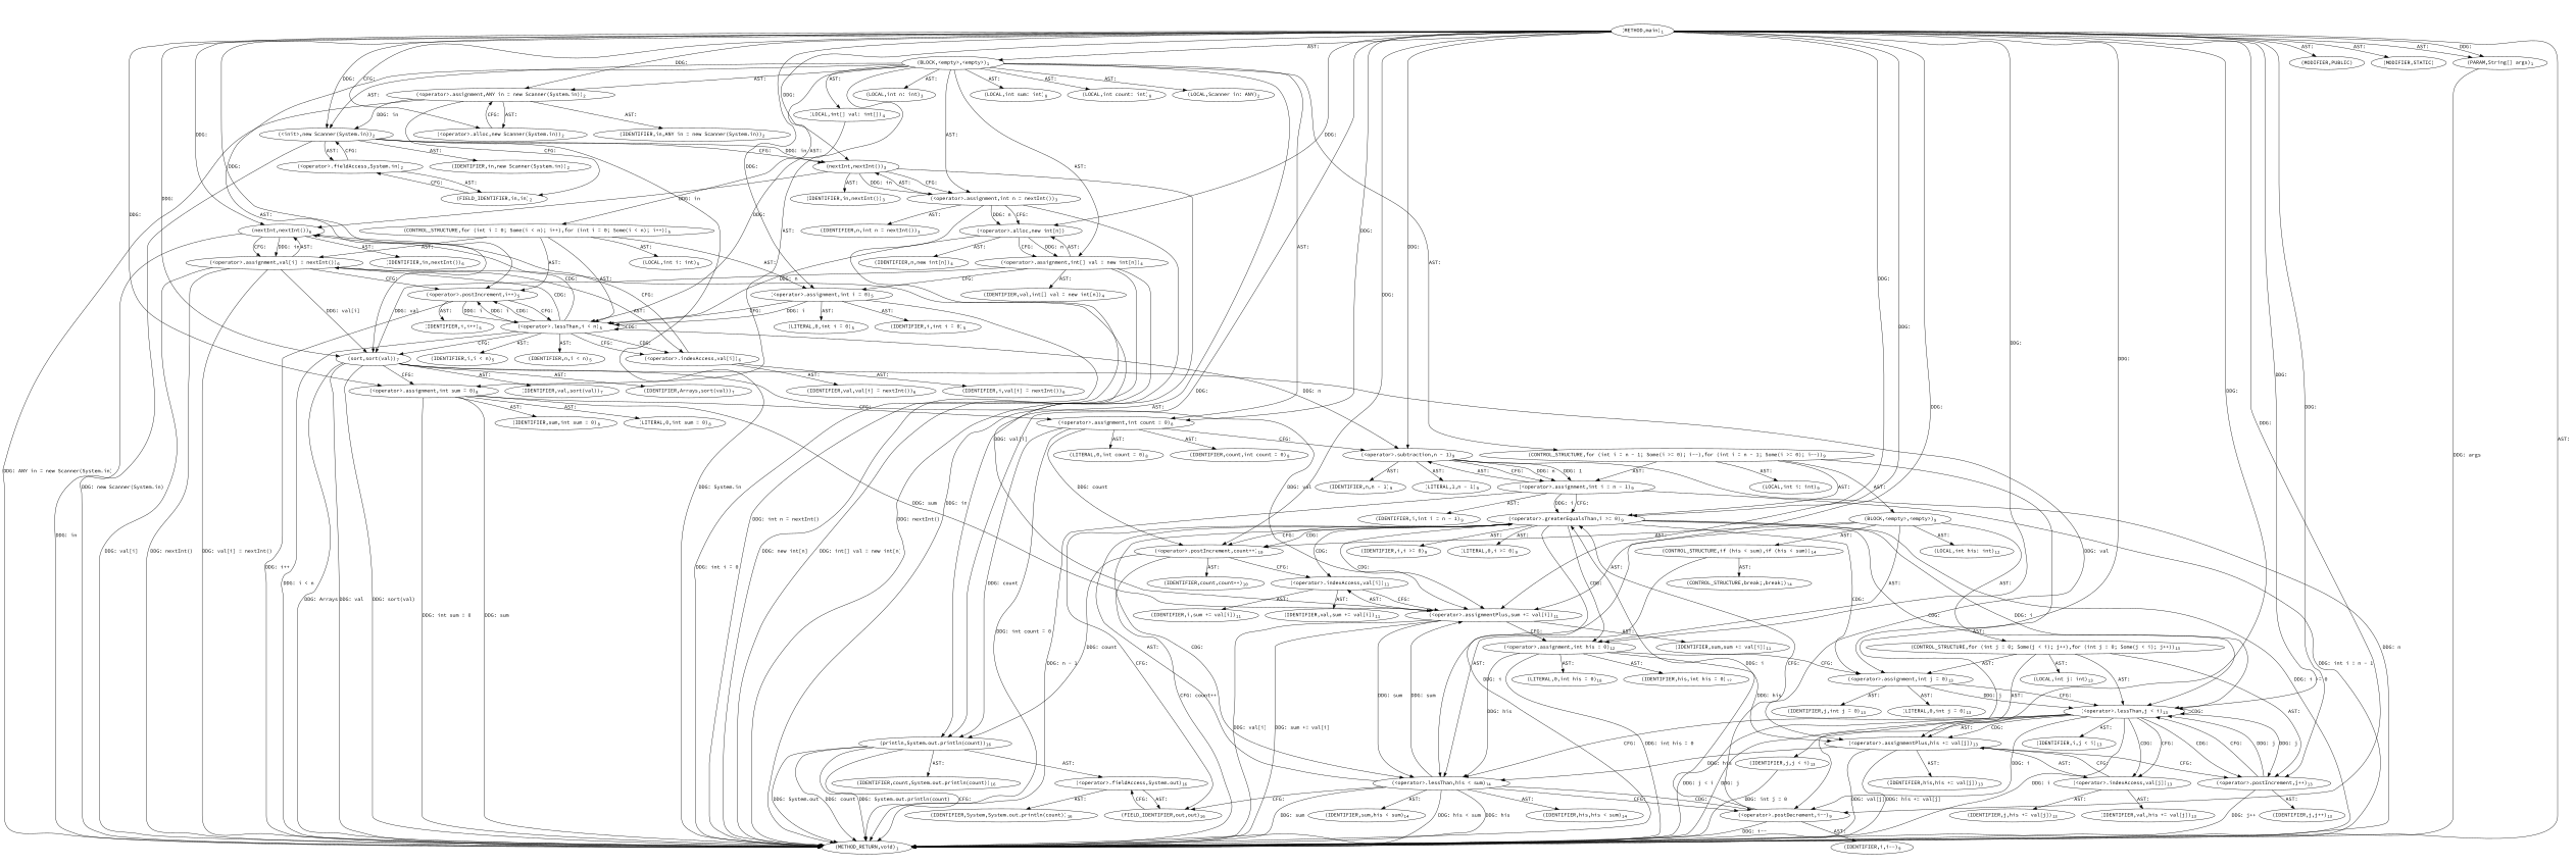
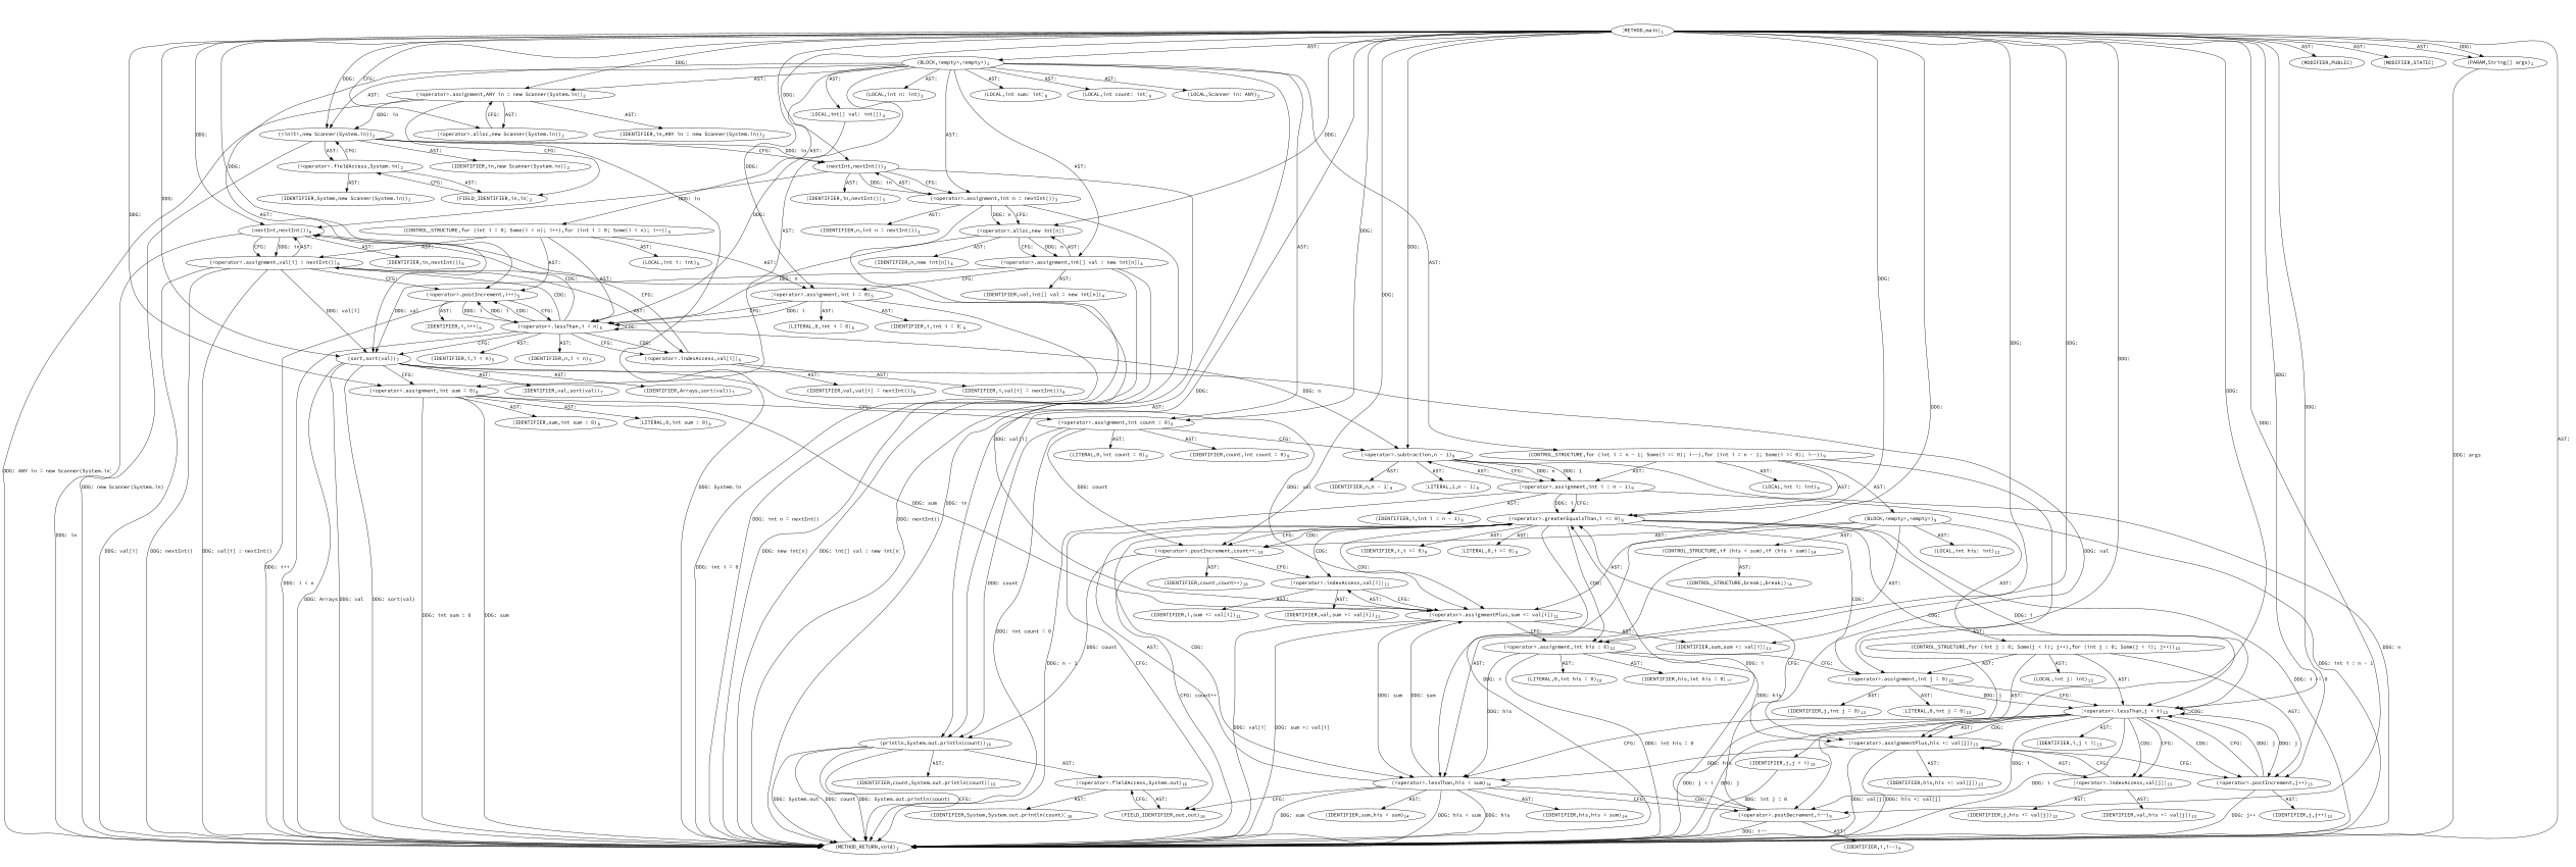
  digraph {
    fontname="Source Code Pro"
    node [fontname="Source Code Pro"]
    edge [fontname="Source Code Pro"]
    n1 [label=<(METHOD,main)<SUB>1</SUB>>]
    n2 [label=<(PARAM,String[] args)<SUB>1</SUB>>]
    n3 [label=<(BLOCK,&lt;empty&gt;,&lt;empty&gt;)<SUB>1</SUB>>]
    n4 [label=<(&lt;operator&gt;.assignment,ANY in = new Scanner(System.in))<SUB>2</SUB>>]
    n5 [label=<(&lt;operator&gt;.alloc,new Scanner(System.in))<SUB>2</SUB>>]
    n6 [label=<(&lt;init&gt;,new Scanner(System.in))<SUB>2</SUB>>]
    n7 [label=<(nextInt,nextInt())<SUB>3</SUB>>]
    n8 [label=<(&lt;operator&gt;.alloc,new int[n])>]
    n9 [label=<(&lt;operator&gt;.assignment,int i = 0)<SUB>5</SUB>>]
    n10 [label=<(&lt;operator&gt;.postIncrement,i++)<SUB>5</SUB>>]
    n11 [label=<(nextInt,nextInt())<SUB>6</SUB>>]
    n12 [label=<(sort,sort(val))<SUB>7</SUB>>]
    n13 [label=<(&lt;operator&gt;.assignment,int sum = 0)<SUB>8</SUB>>]
    n14 [label=<(&lt;operator&gt;.assignment,int count = 0)<SUB>8</SUB>>]
    n15 [label=<(&lt;operator&gt;.subtraction,n - 1)<SUB>9</SUB>>]
    n16 [label=<(&lt;operator&gt;.greaterEqualsThan,i &gt;= 0)<SUB>9</SUB>>]
    n17 [label=<(&lt;operator&gt;.postDecrement,i--)<SUB>9</SUB>>]
    n18 [label=<(&lt;operator&gt;.postIncrement,count++)<SUB>10</SUB>>]
    n19 [label=<(&lt;operator&gt;.assignmentPlus,sum += val[i])<SUB>11</SUB>>]
    n20 [label=<(&lt;operator&gt;.assignment,int his = 0)<SUB>12</SUB>>]
    n21 [label=<(&lt;operator&gt;.assignment,int j = 0)<SUB>13</SUB>>]
    n22 [label=<(&lt;operator&gt;.lessThan,j &lt; i)<SUB>13</SUB>>]
    n23 [label=<(&lt;operator&gt;.postIncrement,j++)<SUB>13</SUB>>]
    n24 [label=<(&lt;operator&gt;.assignmentPlus,his += val[j])<SUB>13</SUB>>]
    n25 [label=<(&lt;operator&gt;.lessThan,his &lt; sum)<SUB>14</SUB>>]
    n26 [label=<(println,System.out.println(count))<SUB>16</SUB>>]
    n27 [label=<(MODIFIER,PUBLIC)>]
    n28 [label=<(MODIFIER,STATIC)>]
    n29 [label=<(METHOD_RETURN,void)<SUB>1</SUB>>]
    n30 [label=<(LOCAL,Scanner in: ANY)<SUB>2</SUB>>]
    n31 [label=<(LOCAL,int n: int)<SUB>3</SUB>>]
    n32 [label=<(&lt;operator&gt;.assignment,int n = nextInt())<SUB>3</SUB>>]
    n33 [label=<(LOCAL,int[] val: int[])<SUB>4</SUB>>]
    n34 [label=<(&lt;operator&gt;.assignment,int[] val = new int[n])<SUB>4</SUB>>]
    n35 [label=<(CONTROL_STRUCTURE,for (int i = 0; Some(i &lt; n); i++),for (int i = 0; Some(i &lt; n); i++))<SUB>5</SUB>>]
    n36 [label=<(LOCAL,int sum: int)<SUB>8</SUB>>]
    n37 [label=<(LOCAL,int count: int)<SUB>8</SUB>>]
    n38 [label=<(CONTROL_STRUCTURE,for (int i = n - 1; Some(i &gt;= 0); i--),for (int i = n - 1; Some(i &gt;= 0); i--))<SUB>9</SUB>>]
    n39 [label=<(IDENTIFIER,in,ANY in = new Scanner(System.in))<SUB>2</SUB>>]
    n40 [label=<(FIELD_IDENTIFIER,in,in)<SUB>2</SUB>>]
    n41 [label=<(IDENTIFIER,in,new Scanner(System.in))<SUB>2</SUB>>]
    n42 [label=<(&lt;operator&gt;.fieldAccess,System.in)<SUB>2</SUB>>]
    n43 [label=<(IDENTIFIER,in,nextInt())<SUB>3</SUB>>]
    n44 [label=<(&lt;operator&gt;.lessThan,i &lt; n)<SUB>5</SUB>>]
    n45 [label=<(IDENTIFIER,n,new int[n])<SUB>4</SUB>>]
    n46 [label=<(IDENTIFIER,i,int i = 0)<SUB>5</SUB>>]
    n47 [label=<(LITERAL,0,int i = 0)<SUB>5</SUB>>]
    n48 [label=<(&lt;operator&gt;.assignment,val[i] = nextInt())<SUB>6</SUB>>]
    n49 [label=<(IDENTIFIER,i,i &lt; n)<SUB>5</SUB>>]
    n50 [label=<(IDENTIFIER,n,i &lt; n)<SUB>5</SUB>>]
    n51 [label=<(&lt;operator&gt;.indexAccess,val[i])<SUB>6</SUB>>]
    n52 [label=<(IDENTIFIER,i,i++)<SUB>5</SUB>>]
    n53 [label=<(IDENTIFIER,in,nextInt())<SUB>6</SUB>>]
    n54 [label=<(IDENTIFIER,Arrays,sort(val))<SUB>7</SUB>>]
    n55 [label=<(IDENTIFIER,val,sort(val))<SUB>7</SUB>>]
    n56 [label=<(IDENTIFIER,sum,int sum = 0)<SUB>8</SUB>>]
    n57 [label=<(LITERAL,0,int sum = 0)<SUB>8</SUB>>]
    n58 [label=<(IDENTIFIER,count,int count = 0)<SUB>8</SUB>>]
    n59 [label=<(LITERAL,0,int count = 0)<SUB>8</SUB>>]
    n60 [label=<(&lt;operator&gt;.assignment,int i = n - 1)<SUB>9</SUB>>]
    n61 [label=<(IDENTIFIER,n,n - 1)<SUB>9</SUB>>]
    n62 [label=<(LITERAL,1,n - 1)<SUB>9</SUB>>]
    n63 [label=<(IDENTIFIER,i,i &gt;= 0)<SUB>9</SUB>>]
    n64 [label=<(LITERAL,0,i &gt;= 0)<SUB>9</SUB>>]
    n65 [label=<(&lt;operator&gt;.indexAccess,val[i])<SUB>11</SUB>>]
    n66 [label=<(FIELD_IDENTIFIER,out,out)<SUB>16</SUB>>]
    n67 [label=<(IDENTIFIER,i,i--)<SUB>9</SUB>>]
    n68 [label=<(IDENTIFIER,count,count++)<SUB>10</SUB>>]
    n69 [label=<(IDENTIFIER,sum,sum += val[i])<SUB>11</SUB>>]
    n70 [label=<(IDENTIFIER,his,int his = 0)<SUB>12</SUB>>]
    n71 [label=<(LITERAL,0,int his = 0)<SUB>18</SUB>>]
    n72 [label=<(IDENTIFIER,j,int j = 0)<SUB>13</SUB>>]
    n73 [label=<(LITERAL,0,int j = 0)<SUB>13</SUB>>]
    n74 [label=<(IDENTIFIER,j,j &lt; i)<SUB>13</SUB>>]
    n75 [label=<(IDENTIFIER,i,j &lt; i)<SUB>13</SUB>>]
    n76 [label=<(&lt;operator&gt;.indexAccess,val[j])<SUB>13</SUB>>]
    n77 [label=<(IDENTIFIER,j,j++)<SUB>13</SUB>>]
    n78 [label=<(IDENTIFIER,his,his += val[j])<SUB>13</SUB>>]
    n79 [label=<(IDENTIFIER,his,his &lt; sum)<SUB>14</SUB>>]
    n80 [label=<(IDENTIFIER,sum,his &lt; sum)<SUB>14</SUB>>]
    n81 [label=<(&lt;operator&gt;.fieldAccess,System.out)<SUB>16</SUB>>]
    n82 [label=<(IDENTIFIER,count,System.out.println(count))<SUB>16</SUB>>]
    n83 [label=<(IDENTIFIER,n,int n = nextInt())<SUB>3</SUB>>]
    n84 [label=<(IDENTIFIER,val,int[] val = new int[n])<SUB>4</SUB>>]
    n85 [label=<(LOCAL,int i: int)<SUB>5</SUB>>]
    n86 [label=<(LOCAL,int i: int)<SUB>9</SUB>>]
    n87 [label=<(BLOCK,&lt;empty&gt;,&lt;empty&gt;)<SUB>9</SUB>>]
+   n88 [label=<(IDENTIFIER,System,new Scanner(System.in))<SUB>2</SUB>>]
    n89 [label=<(IDENTIFIER,val,val[i] = nextInt())<SUB>6</SUB>>]
    n90 [label=<(IDENTIFIER,i,val[i] = nextInt())<SUB>6</SUB>>]
    n91 [label=<(IDENTIFIER,i,int i = n - 1)<SUB>9</SUB>>]
    n92 [label=<(LOCAL,int his: int)<SUB>12</SUB>>]
    n93 [label=<(CONTROL_STRUCTURE,for (int j = 0; Some(j &lt; i); j++),for (int j = 0; Some(j &lt; i); j++))<SUB>13</SUB>>]
    n94 [label=<(CONTROL_STRUCTURE,if (his &lt; sum),if (his &lt; sum))<SUB>14</SUB>>]
    n95 [label=<(IDENTIFIER,val,sum += val[i])<SUB>11</SUB>>]
    n96 [label=<(IDENTIFIER,i,sum += val[i])<SUB>11</SUB>>]
    n97 [label=<(LOCAL,int j: int)<SUB>13</SUB>>]
    n98 [label=<(CONTROL_STRUCTURE,break;,break;)<SUB>14</SUB>>]
    n99 [label=<(IDENTIFIER,val,his += val[j])<SUB>13</SUB>>]
    n100 [label=<(IDENTIFIER,j,his += val[j])<SUB>13</SUB>>]
    n101 [label=<(IDENTIFIER,System,System.out.println(count))<SUB>16</SUB>>]
    n1 -> n2 [label="AST: "]
    n1 -> n2 [label="DDG: "]
    n1 -> n3 [label="AST: "]
    n1 -> n4 [label="DDG: "]
    n1 -> n5 [label="CFG: "]
    n1 -> n6 [label="DDG: "]
    n1 -> n7 [label="DDG: "]
    n1 -> n8 [label="DDG: "]
    n1 -> n9 [label="DDG: "]
    n1 -> n10 [label="DDG: "]
    n1 -> n11 [label="DDG: "]
    n1 -> n12 [label="DDG: "]
    n1 -> n13 [label="DDG: "]
    n1 -> n14 [label="DDG: "]
    n1 -> n15 [label="DDG: "]
    n1 -> n16 [label="DDG: "]
    n1 -> n17 [label="DDG: "]
    n1 -> n18 [label="DDG: "]
-   n1 -> n19 [label="DDG: "]
+   n1 -> n69 [label="DDG: "]
    n1 -> n20 [label="DDG: "]
    n1 -> n21 [label="DDG: "]
    n1 -> n22 [label="DDG: "]
    n1 -> n23 [label="DDG: "]
    n1 -> n24 [label="DDG: "]
    n1 -> n25 [label="DDG: "]
    n1 -> n26 [label="DDG: "]
    n1 -> n27 [label="AST: "]
    n1 -> n28 [label="AST: "]
    n1 -> n29 [label="AST: "]
    n2 -> n29 [label="DDG: args"]
    n3 -> n4 [label="AST: "]
    n3 -> n6 [label="AST: "]
    n3 -> n12 [label="AST: "]
    n3 -> n13 [label="AST: "]
    n3 -> n14 [label="AST: "]
    n3 -> n26 [label="AST: "]
    n3 -> n30 [label="AST: "]
    n3 -> n31 [label="AST: "]
    n3 -> n32 [label="AST: "]
    n3 -> n33 [label="AST: "]
    n3 -> n34 [label="AST: "]
    n3 -> n35 [label="AST: "]
    n3 -> n36 [label="AST: "]
    n3 -> n37 [label="AST: "]
    n3 -> n38 [label="AST: "]
    n4 -> n5 [label="AST: "]
    n4 -> n6 [label="DDG: in"]
    n4 -> n29 [label="DDG: ANY in = new Scanner(System.in)"]
    n4 -> n39 [label="AST: "]
    n4 -> n40 [label="CFG: "]
    n5 -> n4 [label="CFG: "]
    n6 -> n7 [label="CFG: "]
    n6 -> n7 [label="DDG: in"]
    n6 -> n29 [label="DDG: System.in"]
    n6 -> n29 [label="DDG: new Scanner(System.in)"]
    n6 -> n41 [label="AST: "]
    n6 -> n42 [label="AST: "]
    n7 -> n11 [label="DDG: in"]
    n7 -> n29 [label="DDG: in"]
    n7 -> n32 [label="CFG: "]
    n7 -> n32 [label="DDG: in"]
    n7 -> n43 [label="AST: "]
    n8 -> n34 [label="CFG: "]
    n8 -> n34 [label="DDG: n"]
    n8 -> n44 [label="DDG: n"]
    n8 -> n45 [label="AST: "]
    n9 -> n29 [label="DDG: int i = 0"]
    n9 -> n44 [label="CFG: "]
    n9 -> n44 [label="DDG: i"]
    n9 -> n46 [label="AST: "]
    n9 -> n47 [label="AST: "]
    n10 -> n29 [label="DDG: i++"]
    n10 -> n44 [label="CFG: "]
    n10 -> n44 [label="DDG: i"]
    n10 -> n52 [label="AST: "]
    n11 -> n29 [label="DDG: in"]
    n11 -> n48 [label="CFG: "]
    n11 -> n48 [label="DDG: in"]
    n11 -> n53 [label="AST: "]
    n12 -> n13 [label="CFG: "]
    n12 -> n19 [label="DDG: val"]
    n12 -> n24 [label="DDG: val"]
    n12 -> n29 [label="DDG: val"]
    n12 -> n29 [label="DDG: sort(val)"]
    n12 -> n29 [label="DDG: Arrays"]
    n12 -> n54 [label="AST: "]
    n12 -> n55 [label="AST: "]
    n13 -> n14 [label="CFG: "]
    n13 -> n19 [label="DDG: sum"]
    n13 -> n29 [label="DDG: sum"]
    n13 -> n29 [label="DDG: int sum = 0"]
    n13 -> n56 [label="AST: "]
    n13 -> n57 [label="AST: "]
    n14 -> n15 [label="CFG: "]
    n14 -> n18 [label="DDG: count"]
    n14 -> n26 [label="DDG: count"]
    n14 -> n29 [label="DDG: int count = 0"]
    n14 -> n58 [label="AST: "]
    n14 -> n59 [label="AST: "]
    n15 -> n29 [label="DDG: n"]
    n15 -> n60 [label="CFG: "]
    n15 -> n60 [label="DDG: n"]
    n15 -> n60 [label="DDG: 1"]
    n15 -> n61 [label="AST: "]
    n15 -> n62 [label="AST: "]
    n16 -> n18 [label="CFG: "]
    n16 -> n18 [label="CDG: "]
    n16 -> n19 [label="CDG: "]
    n16 -> n20 [label="CDG: "]
    n16 -> n21 [label="CDG: "]
    n16 -> n22 [label="DDG: i"]
    n16 -> n22 [label="CDG: "]
    n16 -> n25 [label="CDG: "]
    n16 -> n29 [label="DDG: i"]
    n16 -> n29 [label="DDG: i &gt;= 0"]
    n16 -> n63 [label="AST: "]
    n16 -> n64 [label="AST: "]
    n16 -> n65 [label="CDG: "]
    n16 -> n66 [label="CFG: "]
    n17 -> n16 [label="CFG: "]
    n17 -> n16 [label="DDG: i"]
    n17 -> n29 [label="DDG: i--"]
    n17 -> n67 [label="AST: "]
    n18 -> n26 [label="DDG: count"]
    n18 -> n29 [label="CFG: count++"]
    n18 -> n65 [label="CFG: "]
    n18 -> n68 [label="AST: "]
    n19 -> n20 [label="CFG: "]
    n19 -> n25 [label="DDG: sum"]
    n19 -> n29 [label="DDG: val[i]"]
    n19 -> n29 [label="DDG: sum += val[i]"]
    n19 -> n65 [label="AST: "]
    n19 -> n69 [label="AST: "]
    n20 -> n21 [label="CFG: "]
    n20 -> n24 [label="DDG: his"]
    n20 -> n25 [label="DDG: his"]
    n20 -> n29 [label="DDG: int his = 0"]
    n20 -> n70 [label="AST: "]
    n20 -> n71 [label="AST: "]
    n21 -> n22 [label="CFG: "]
    n21 -> n22 [label="DDG: j"]
    n21 -> n72 [label="AST: "]
    n21 -> n73 [label="AST: "]
    n22 -> n17 [label="DDG: i"]
    n22 -> n22 [label="CDG: "]
    n22 -> n23 [label="DDG: j"]
    n22 -> n23 [label="CDG: "]
    n22 -> n24 [label="CDG: "]
    n22 -> n25 [label="CFG: "]
    n22 -> n29 [label="DDG: j"]
    n22 -> n29 [label="DDG: i"]
    n22 -> n29 [label="DDG: j &lt; i"]
    n22 -> n74 [label="AST: "]
    n22 -> n75 [label="AST: "]
    n22 -> n76 [label="CFG: "]
    n22 -> n76 [label="CDG: "]
    n23 -> n22 [label="CFG: "]
    n23 -> n22 [label="DDG: j"]
    n23 -> n29 [label="DDG: j++"]
    n23 -> n77 [label="AST: "]
    n24 -> n23 [label="CFG: "]
    n24 -> n25 [label="DDG: his"]
    n24 -> n29 [label="DDG: val[j]"]
    n24 -> n29 [label="DDG: his += val[j]"]
    n24 -> n76 [label="AST: "]
    n24 -> n78 [label="AST: "]
    n25 -> n16 [label="AST: "]
    n25 -> n17 [label="CFG: "]
    n25 -> n17 [label="CDG: "]
    n25 -> n19 [label="DDG: sum"]
    n25 -> n29 [label="DDG: his"]
    n25 -> n29 [label="DDG: sum"]
    n25 -> n29 [label="DDG: his &lt; sum"]
    n25 -> n66 [label="CFG: "]
    n25 -> n79 [label="AST: "]
    n25 -> n80 [label="AST: "]
    n26 -> n29 [label="CFG: "]
    n26 -> n29 [label="DDG: System.out"]
    n26 -> n29 [label="DDG: count"]
    n26 -> n29 [label="DDG: System.out.println(count)"]
    n26 -> n81 [label="AST: "]
    n26 -> n82 [label="AST: "]
    n32 -> n7 [label="AST: "]
    n32 -> n8 [label="CFG: "]
    n32 -> n8 [label="DDG: n"]
    n32 -> n29 [label="DDG: nextInt()"]
    n32 -> n29 [label="DDG: int n = nextInt()"]
    n32 -> n83 [label="AST: "]
    n33 -> n44 [label="DDG: "]
    n34 -> n8 [label="AST: "]
    n34 -> n9 [label="CFG: "]
    n34 -> n12 [label="DDG: val"]
    n34 -> n29 [label="DDG: new int[n]"]
    n34 -> n29 [label="DDG: int[] val = new int[n]"]
    n34 -> n84 [label="AST: "]
    n35 -> n9 [label="AST: "]
    n35 -> n10 [label="AST: "]
    n35 -> n44 [label="AST: "]
    n35 -> n48 [label="AST: "]
    n35 -> n85 [label="AST: "]
    n38 -> n16 [label="AST: "]
    n38 -> n17 [label="AST: "]
    n38 -> n60 [label="AST: "]
    n38 -> n86 [label="AST: "]
    n38 -> n87 [label="AST: "]
    n40 -> n42 [label="CFG: "]
    n42 -> n6 [label="CFG: "]
    n42 -> n40 [label="AST: "]
+   n42 -> n88 [label="AST: "]
    n44 -> n10 [label="DDG: i"]
    n44 -> n10 [label="CDG: "]
    n44 -> n11 [label="CDG: "]
    n44 -> n12 [label="CFG: "]
    n44 -> n15 [label="DDG: n"]
    n44 -> n29 [label="DDG: i &lt; n"]
    n44 -> n44 [label="CDG: "]
    n44 -> n48 [label="CDG: "]
    n44 -> n49 [label="AST: "]
    n44 -> n50 [label="AST: "]
    n44 -> n51 [label="CFG: "]
    n44 -> n51 [label="CDG: "]
    n48 -> n10 [label="CFG: "]
    n48 -> n11 [label="AST: "]
    n48 -> n12 [label="DDG: val[i]"]
    n48 -> n19 [label="DDG: val[i]"]
    n48 -> n29 [label="DDG: val[i]"]
    n48 -> n29 [label="DDG: nextInt()"]
    n48 -> n29 [label="DDG: val[i] = nextInt()"]
    n48 -> n51 [label="AST: "]
    n51 -> n11 [label="CFG: "]
    n51 -> n89 [label="AST: "]
    n51 -> n90 [label="AST: "]
    n60 -> n15 [label="AST: "]
    n60 -> n16 [label="CFG: "]
    n60 -> n16 [label="DDG: i"]
    n60 -> n29 [label="DDG: n - 1"]
    n60 -> n29 [label="DDG: int i = n - 1"]
    n60 -> n91 [label="AST: "]
    n65 -> n19 [label="CFG: "]
    n65 -> n95 [label="AST: "]
    n65 -> n96 [label="AST: "]
    n66 -> n81 [label="CFG: "]
    n74 -> n29 [label="DDG: int j = 0"]
    n76 -> n24 [label="CFG: "]
    n76 -> n99 [label="AST: "]
    n76 -> n100 [label="AST: "]
    n81 -> n66 [label="AST: "]
    n81 -> n101 [label="AST: "]
    n87 -> n18 [label="AST: "]
    n87 -> n19 [label="AST: "]
    n87 -> n20 [label="AST: "]
    n87 -> n92 [label="AST: "]
    n87 -> n93 [label="AST: "]
    n87 -> n94 [label="AST: "]
    n93 -> n21 [label="AST: "]
    n93 -> n22 [label="AST: "]
    n93 -> n23 [label="AST: "]
    n93 -> n24 [label="AST: "]
    n93 -> n97 [label="AST: "]
    n94 -> n25 [label="AST: "]
    n94 -> n98 [label="AST: "]
  }
